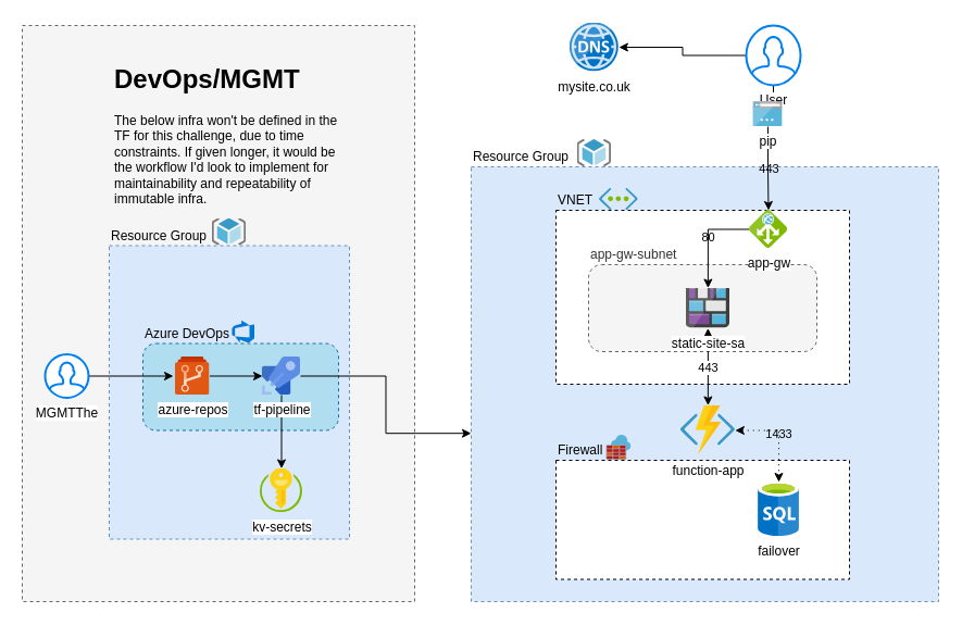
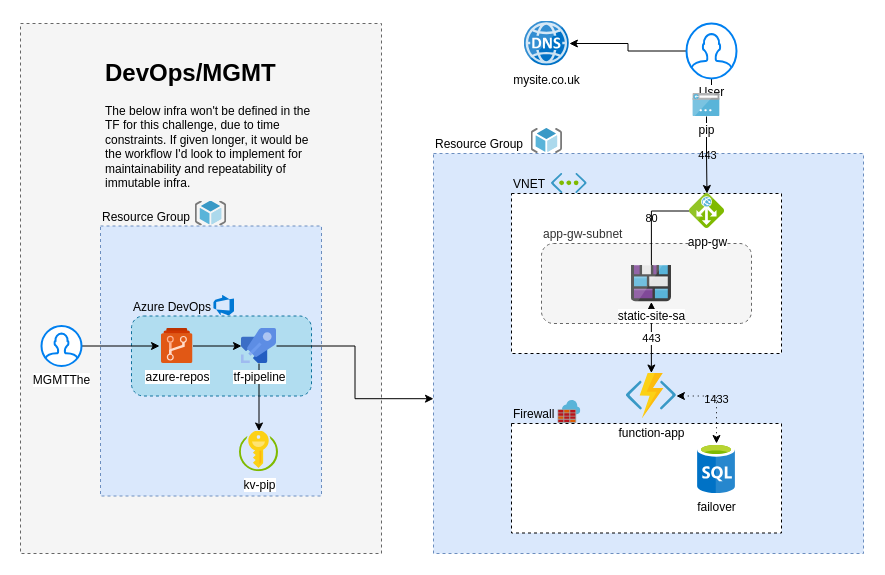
  <mxCell id="0" />
  <mxCell id="1" parent="0" />
  <mxCell id="2" value="Resource Group&lt;br&gt;" style="rounded=0;whiteSpace=wrap;html=1;dashed=1;strokeColor=#6c8ebf;align=left;labelPosition=center;verticalLabelPosition=top;verticalAlign=bottom;fillColor=#dae8fc;" vertex="1" parent="1"><mxGeometry x="433" y="153" width="430" height="400" as="geometry" /></mxCell>
  <mxCell id="3" value="Firewall" style="rounded=0;whiteSpace=wrap;html=1;dashed=1;align=left;labelPosition=center;verticalLabelPosition=top;verticalAlign=bottom;" vertex="1" parent="1"><mxGeometry x="511" y="423" width="270" height="109.5" as="geometry" /></mxCell>
  <mxCell id="4" value="" style="rounded=0;whiteSpace=wrap;html=1;dashed=1;strokeColor=#666666;align=left;labelPosition=center;verticalLabelPosition=top;verticalAlign=bottom;fillColor=#f5f5f5;fontColor=#333333;" vertex="1" parent="1"><mxGeometry x="20" y="23" width="361" height="530" as="geometry" /></mxCell>
  <mxCell id="5" value="Resource Group&lt;br&gt;" style="rounded=0;whiteSpace=wrap;html=1;dashed=1;strokeColor=#6c8ebf;align=left;labelPosition=center;verticalLabelPosition=top;verticalAlign=bottom;fillColor=#dae8fc;" vertex="1" parent="1"><mxGeometry x="100" y="225.5" width="221" height="270" as="geometry" /></mxCell>
  <mxCell id="6" value="Azure DevOps" style="rounded=1;whiteSpace=wrap;html=1;dashed=1;strokeColor=#10739e;align=left;fillColor=#b1ddf0;labelPosition=center;verticalLabelPosition=top;verticalAlign=bottom;" vertex="1" parent="1"><mxGeometry x="131" y="315.5" width="180" height="80" as="geometry" /></mxCell>
  <mxCell id="7" value="VNET" style="rounded=0;whiteSpace=wrap;html=1;dashed=1;align=left;labelPosition=center;verticalLabelPosition=top;verticalAlign=bottom;" vertex="1" parent="1"><mxGeometry x="511" y="193" width="270" height="160" as="geometry" /></mxCell>
  <mxCell id="8" value="" style="aspect=fixed;html=1;points=[];align=center;image;fontSize=12;image=img/lib/mscae/Virtual_Network.svg;dashed=1;strokeColor=#000066;" vertex="1" parent="1"><mxGeometry x="551" y="173" width="35.71" height="20" as="geometry" /></mxCell>
  <mxCell id="9" value="mysite.co.uk" style="aspect=fixed;html=1;points=[];align=center;image;fontSize=12;image=img/lib/mscae/DNS.svg;dashed=1;strokeColor=#000066;" vertex="1" parent="1"><mxGeometry x="523.88" y="20.5" width="45" height="45" as="geometry" /></mxCell>
  <mxCell id="10" style="edgeStyle=orthogonalEdgeStyle;rounded=0;orthogonalLoop=1;jettySize=auto;html=1;" edge="1" parent="1" source="12" target="9"><mxGeometry relative="1" as="geometry" /></mxCell>
  <mxCell id="11" style="edgeStyle=orthogonalEdgeStyle;rounded=0;orthogonalLoop=1;jettySize=auto;html=1;labelBackgroundColor=none;startArrow=none;startFill=0;" edge="1" parent="1" source="12" target="34"><mxGeometry relative="1" as="geometry" /></mxCell>
  <mxCell id="12" value="User" style="html=1;verticalLabelPosition=bottom;align=center;labelBackgroundColor=#ffffff;verticalAlign=top;strokeWidth=2;strokeColor=#0080F0;shadow=0;dashed=0;shape=mxgraph.ios7.icons.user;" vertex="1" parent="1"><mxGeometry x="686" y="23" width="50" height="55" as="geometry" /></mxCell>
  <mxCell id="13" value="" style="aspect=fixed;html=1;points=[];align=center;image;fontSize=12;image=img/lib/mscae/ResourceGroup.svg;dashed=1;strokeColor=#000066;" vertex="1" parent="1"><mxGeometry x="530.75" y="128" width="31.25" height="25" as="geometry" /></mxCell>
  <mxCell id="14" value="app-gw-subnet&lt;br&gt;" style="rounded=1;whiteSpace=wrap;html=1;dashed=1;strokeColor=#666666;align=left;fillColor=#f5f5f5;fontColor=#333333;labelPosition=center;verticalLabelPosition=top;verticalAlign=bottom;" vertex="1" parent="1"><mxGeometry x="541" y="243" width="210" height="80" as="geometry" /></mxCell>
  <mxCell id="15" value="failover" style="aspect=fixed;html=1;points=[];align=center;image;fontSize=12;image=img/lib/mscae/SQL_Database_generic.svg;dashed=1;strokeColor=#000066;" vertex="1" parent="1"><mxGeometry x="697" y="443" width="38" height="50" as="geometry" /></mxCell>
  <mxCell id="16" value="1433" style="edgeStyle=orthogonalEdgeStyle;rounded=0;orthogonalLoop=1;jettySize=auto;html=1;startArrow=classic;startFill=1;dashed=1;dashPattern=1 4;labelBackgroundColor=none;" edge="1" parent="1" source="17" target="15"><mxGeometry relative="1" as="geometry" /></mxCell>
  <mxCell id="17" value="function-app" style="aspect=fixed;html=1;points=[];align=center;image;fontSize=12;image=img/lib/mscae/Functions.svg;dashed=1;strokeColor=#000066;" vertex="1" parent="1"><mxGeometry x="625.89" y="372.5" width="50" height="46" as="geometry" /></mxCell>
- <mxCell id="18" value="kv-secrets" style="aspect=fixed;html=1;points=[];align=center;image;fontSize=12;image=img/lib/mscae/Key_Vaults.svg;dashed=1;strokeColor=#000066;" vertex="1" parent="1"><mxGeometry x="239" y="430.5" width="39" height="40.63" as="geometry" /></mxCell>
+ <mxCell id="18" value="kv-pip" style="aspect=fixed;html=1;points=[];align=center;image;fontSize=12;image=img/lib/mscae/Key_Vaults.svg;dashed=1;strokeColor=#000066;" vertex="1" parent="1"><mxGeometry x="239" y="430.5" width="39" height="40.63" as="geometry" /></mxCell>
  <mxCell id="19" style="edgeStyle=orthogonalEdgeStyle;rounded=0;orthogonalLoop=1;jettySize=auto;html=1;entryX=-0.063;entryY=0.5;entryDx=0;entryDy=0;entryPerimeter=0;" edge="1" parent="1" source="20" target="22"><mxGeometry relative="1" as="geometry" /></mxCell>
  <mxCell id="20" value="MGMTThe" style="html=1;verticalLabelPosition=bottom;align=center;labelBackgroundColor=#ffffff;verticalAlign=top;strokeWidth=2;strokeColor=#0080F0;shadow=0;dashed=0;shape=mxgraph.ios7.icons.user;" vertex="1" parent="1"><mxGeometry x="41" y="325.5" width="40" height="40" as="geometry" /></mxCell>
  <mxCell id="21" style="edgeStyle=orthogonalEdgeStyle;rounded=0;orthogonalLoop=1;jettySize=auto;html=1;" edge="1" parent="1" source="22" target="25"><mxGeometry relative="1" as="geometry" /></mxCell>
  <mxCell id="22" value="azure-repos" style="aspect=fixed;html=1;points=[];align=center;image;fontSize=12;image=img/lib/mscae/Azure_Repos.svg;dashed=1;strokeColor=#000066;" vertex="1" parent="1"><mxGeometry x="161" y="328" width="31.5" height="35" as="geometry" /></mxCell>
  <mxCell id="23" style="edgeStyle=orthogonalEdgeStyle;rounded=0;orthogonalLoop=1;jettySize=auto;html=1;labelBackgroundColor=none;startArrow=none;startFill=0;" edge="1" parent="1" source="25" target="18"><mxGeometry relative="1" as="geometry" /></mxCell>
  <mxCell id="24" style="edgeStyle=orthogonalEdgeStyle;rounded=0;orthogonalLoop=1;jettySize=auto;html=1;entryX=0;entryY=0.613;entryDx=0;entryDy=0;labelBackgroundColor=none;startArrow=none;startFill=0;entryPerimeter=0;" edge="1" parent="1" source="25" target="2"><mxGeometry relative="1" as="geometry" /></mxCell>
  <mxCell id="25" value="tf-pipeline" style="aspect=fixed;html=1;points=[];align=center;image;fontSize=12;image=img/lib/mscae/Azure_Pipelines&#09;.svg;dashed=1;strokeColor=#000066;" vertex="1" parent="1"><mxGeometry x="241" y="328" width="35" height="35" as="geometry" /></mxCell>
  <mxCell id="26" value="" style="aspect=fixed;html=1;points=[];align=center;image;fontSize=12;image=img/lib/mscae/Azure_DevOps.svg;dashed=1;strokeColor=#000066;" vertex="1" parent="1"><mxGeometry x="213.25" y="294.75" width="20.75" height="20.75" as="geometry" /></mxCell>
  <mxCell id="27" value="" style="aspect=fixed;html=1;points=[];align=center;image;fontSize=12;image=img/lib/mscae/ResourceGroup.svg;dashed=1;strokeColor=#000066;" vertex="1" parent="1"><mxGeometry x="194.88" y="200.5" width="31.25" height="25" as="geometry" /></mxCell>
  <mxCell id="28" value="443" style="edgeStyle=orthogonalEdgeStyle;rounded=0;orthogonalLoop=1;jettySize=auto;html=1;startArrow=classic;startFill=1;" edge="1" parent="1" source="29" target="17"><mxGeometry relative="1" as="geometry" /></mxCell>
  <mxCell id="29" value="static-site-sa" style="aspect=fixed;html=1;points=[];align=center;image;fontSize=12;image=img/lib/mscae/Blog_Storage.svg;dashed=1;strokeColor=#000066;labelBackgroundColor=#ffffff;" vertex="1" parent="1"><mxGeometry x="630.78" y="264.5" width="40.22" height="37" as="geometry" /></mxCell>
  <mxCell id="30" value="&lt;h1&gt;DevOps/MGMT&lt;/h1&gt;&lt;p&gt;The below infra won't be defined in the TF for this challenge, due to time constraints. If given longer, it would be the workflow I'd look to implement for maintainability and repeatability of immutable infra.&lt;/p&gt;" style="text;html=1;strokeColor=none;fillColor=none;spacing=5;spacingTop=-20;whiteSpace=wrap;overflow=hidden;rounded=0;dashed=1;align=left;" vertex="1" parent="1"><mxGeometry x="100" y="53" width="220" height="140" as="geometry" /></mxCell>
- <mxCell id="31" value="80" style="edgeStyle=orthogonalEdgeStyle;rounded=0;orthogonalLoop=1;jettySize=auto;html=1;labelBackgroundColor=none;startArrow=none;startFill=0;" edge="1" parent="1" source="32" target="29"><mxGeometry relative="1" as="geometry" /></mxCell>
+ <mxCell id="31" value="80" style="edgeStyle=orthogonalEdgeStyle;rounded=0;orthogonalLoop=1;jettySize=auto;html=1;labelBackgroundColor=none;startArrow=none;startFill=0;endArrow=none;" edge="1" parent="1" source="32" target="29"><mxGeometry relative="1" as="geometry" /></mxCell>
  <mxCell id="32" value="app-gw" style="aspect=fixed;html=1;points=[];align=center;image;fontSize=12;image=img/lib/mscae/Application_Gateway.svg;dashed=1;strokeColor=#000066;labelBackgroundColor=#ffffff;" vertex="1" parent="1"><mxGeometry x="689" y="193" width="35" height="35" as="geometry" /></mxCell>
  <mxCell id="33" value="443" style="edgeStyle=orthogonalEdgeStyle;rounded=0;orthogonalLoop=1;jettySize=auto;html=1;labelBackgroundColor=none;startArrow=none;startFill=0;" edge="1" parent="1" source="34" target="32"><mxGeometry relative="1" as="geometry" /></mxCell>
  <mxCell id="34" value="pip" style="aspect=fixed;html=1;points=[];align=center;image;fontSize=12;image=img/lib/mscae/App_Service_IPAddress.svg;dashed=1;labelBackgroundColor=#ffffff;strokeColor=#000066;" vertex="1" parent="1"><mxGeometry x="692.31" y="93" width="27.38" height="23" as="geometry" /></mxCell>
  <mxCell id="35" value="" style="aspect=fixed;html=1;points=[];align=center;image;fontSize=12;image=img/lib/mscae/Azure_Firewall.svg;dashed=1;labelBackgroundColor=#ffffff;strokeColor=#000066;" vertex="1" parent="1"><mxGeometry x="557.35" y="400" width="23" height="23" as="geometry" /></mxCell>
